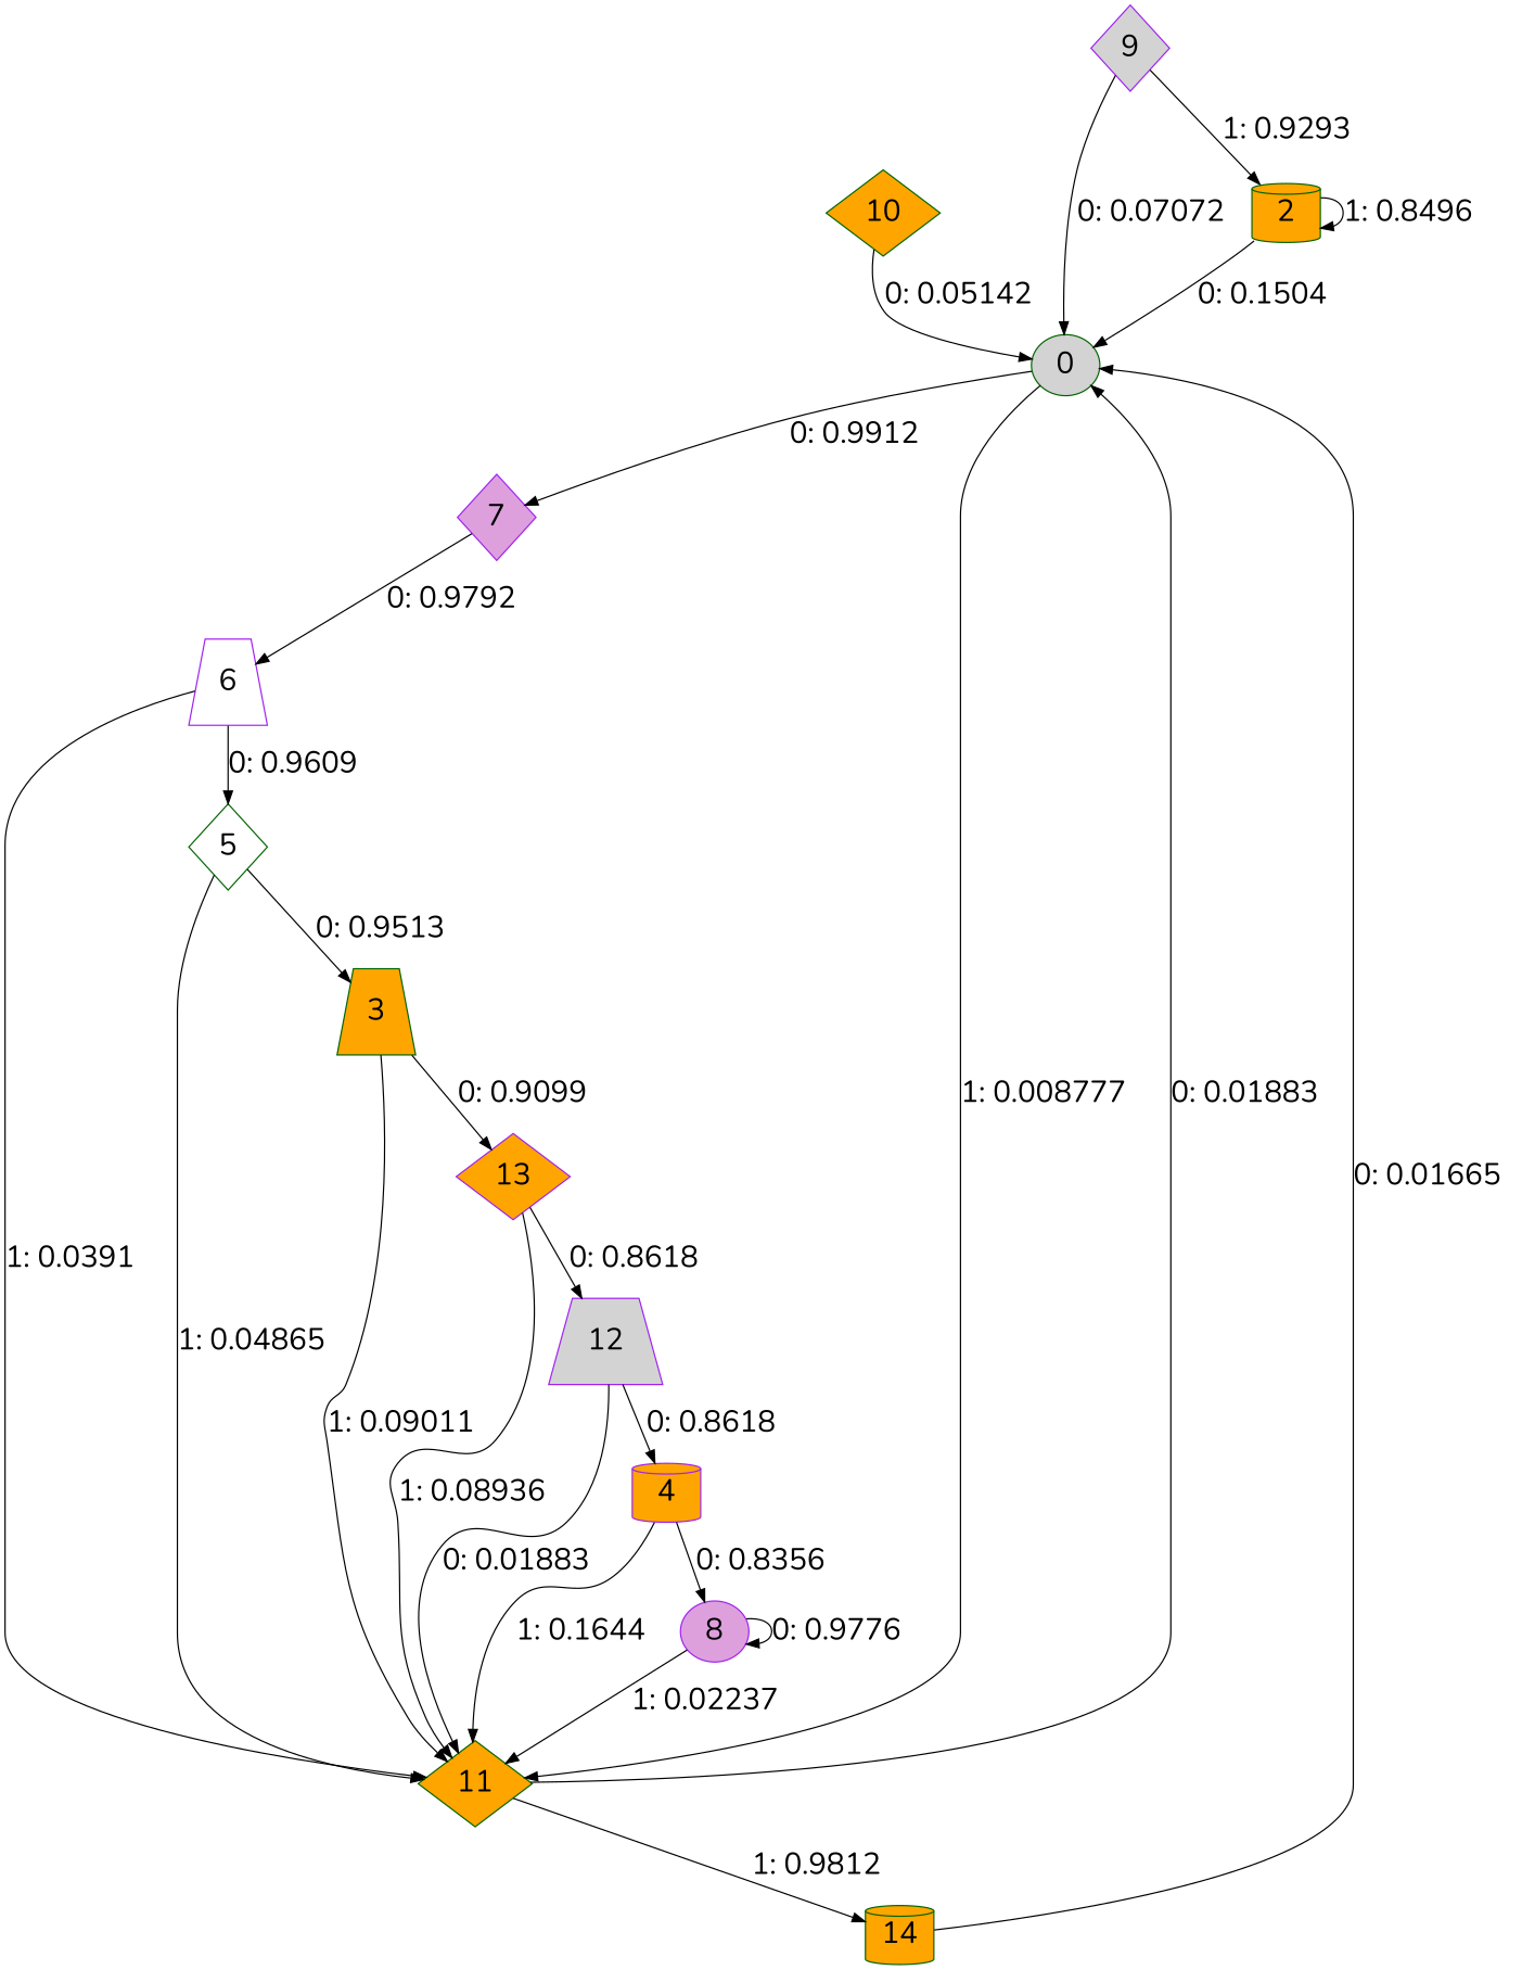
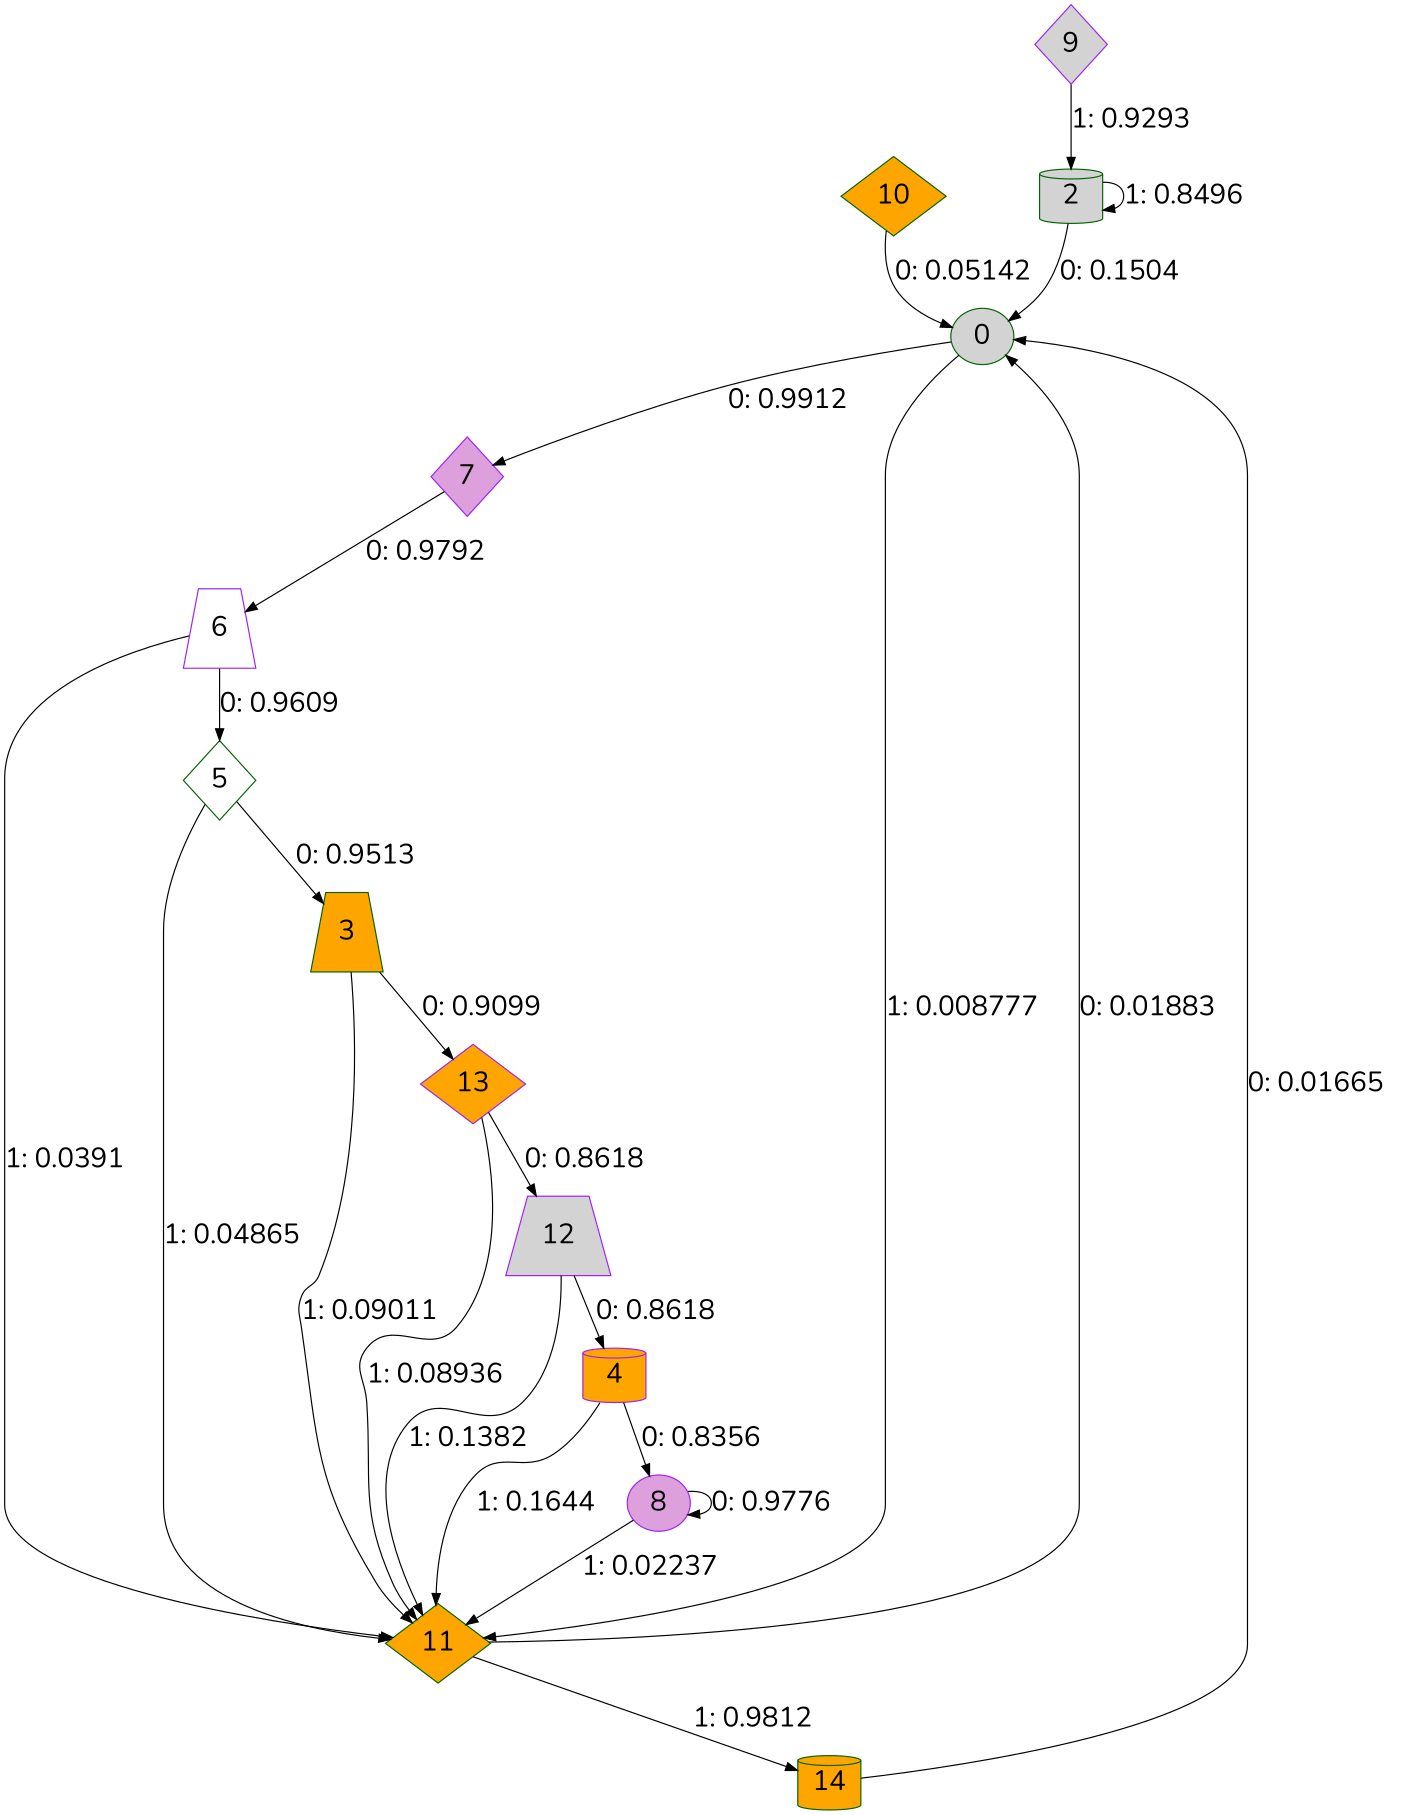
  digraph {
    fontname=Nunito
    node [color=darkgreen fillcolor=orange fontname=Nunito fontsize=24 shape=diamond style=filled]
    edge [fontname=Nunito fontsize=24]
    0 [fillcolor=lightgrey shape=ellipse]
    7 [color=purple fillcolor=plum]
    11
    6 [color=purple fillcolor=white shape=trapezium]
    14 [shape=cylinder]
    5 [fillcolor=white]
    10
    9 [color=purple fillcolor=lightgrey]
-   2 [shape=cylinder]
+   2 [fillcolor=lightgrey shape=cylinder]
    3 [shape=trapezium]
    13 [color=purple]
    12 [color=purple fillcolor=lightgrey shape=trapezium]
    4 [color=purple shape=cylinder]
    8 [color=purple fillcolor=plum shape=ellipse]
    0 -> 7 [label="0: 0.9912   "]
    0 -> 11 [label="1: 0.008777  "]
    7 -> 6 [label="0: 0.9792   "]
    11 -> 0 [label="0: 0.01883  "]
    11 -> 14 [label="1: 0.9812   "]
    6 -> 11 [label="1: 0.0391   "]
    6 -> 5 [label="0: 0.9609   "]
    14 -> 0 [label="0: 0.01665  "]
    5 -> 11 [label="1: 0.04865  "]
    5 -> 3 [label="0: 0.9513   "]
    10 -> 0 [label="0: 0.05142  "]
-   9 -> 0 [label="0: 0.07072  "]
    9 -> 2 [label="1: 0.9293   "]
    2 -> 0 [label="0: 0.1504   "]
    2 -> 2 [label="1: 0.8496   "]
    3 -> 11 [label="1: 0.09011  "]
    3 -> 13 [label="0: 0.9099   "]
    13 -> 11 [label="1: 0.08936  "]
    13 -> 12 [label="0: 0.8618   "]
-   12 -> 11 [label="0: 0.01883  "]
+   12 -> 11 [label="1: 0.1382   "]
    12 -> 4 [label="0: 0.8618   "]
    4 -> 11 [label="1: 0.1644   "]
    4 -> 8 [label="0: 0.8356   "]
    8 -> 11 [label="1: 0.02237  "]
    8 -> 8 [label="0: 0.9776   "]
  }
